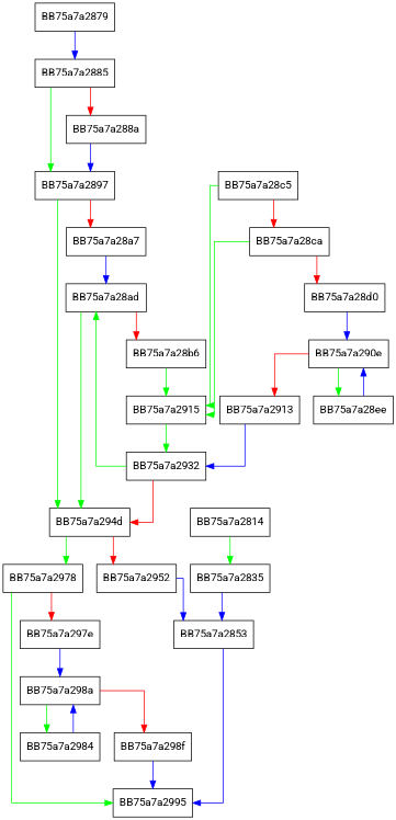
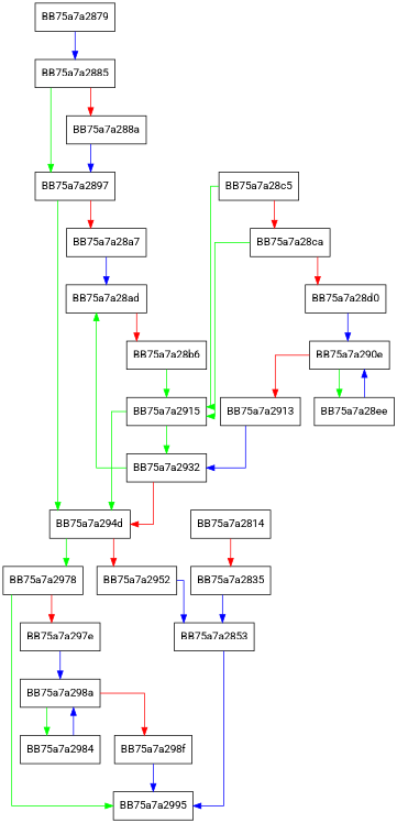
  digraph {
    fontname=Roboto
    splines=ortho
    node [fontname=Roboto shape=box]
    edge [color=blue fontname=Roboto]
    BB75a7a2814
    BB75a7a2835
    BB75a7a2853
    BB75a7a2885
    BB75a7a2897
    BB75a7a288a
    BB75a7a2879
    BB75a7a2995
    BB75a7a294d
    BB75a7a28a7
    BB75a7a2978
    BB75a7a2952
    BB75a7a28ad
    BB75a7a297e
    BB75a7a28b6
    BB75a7a2915
    BB75a7a2932
    BB75a7a28c5
    BB75a7a28ca
    BB75a7a28d0
    BB75a7a290e
    BB75a7a28ee
    BB75a7a2913
    BB75a7a298f
    BB75a7a298a
    BB75a7a2984
-   BB75a7a2814 -> BB75a7a2835 [color=green]
+   BB75a7a2814 -> BB75a7a2835 [color=red]
    BB75a7a2835 -> BB75a7a2853
    BB75a7a2853 -> BB75a7a2995
    BB75a7a2885 -> BB75a7a2897 [color=green]
    BB75a7a2885 -> BB75a7a288a [color=red]
    BB75a7a2897 -> BB75a7a294d [color=green]
    BB75a7a2897 -> BB75a7a28a7 [color=red]
    BB75a7a288a -> BB75a7a2897
    BB75a7a2879 -> BB75a7a2885
    BB75a7a294d -> BB75a7a2978 [color=green]
    BB75a7a294d -> BB75a7a2952 [color=red]
    BB75a7a28a7 -> BB75a7a28ad
    BB75a7a2978 -> BB75a7a2995 [color=green]
    BB75a7a2978 -> BB75a7a297e [color=red]
    BB75a7a2952 -> BB75a7a2853
-   BB75a7a28ad -> BB75a7a294d [color=green]
+   BB75a7a2915 -> BB75a7a294d [color=green]
    BB75a7a28ad -> BB75a7a28b6 [color=red]
    BB75a7a297e -> BB75a7a298a
    BB75a7a28b6 -> BB75a7a2915 [color=green]
    BB75a7a2915 -> BB75a7a2932 [color=green]
    BB75a7a2932 -> BB75a7a294d [color=red]
    BB75a7a2932 -> BB75a7a28ad [color=green]
    BB75a7a28c5 -> BB75a7a2915 [color=green]
    BB75a7a28c5 -> BB75a7a28ca [color=red]
    BB75a7a28ca -> BB75a7a2915 [color=green]
    BB75a7a28ca -> BB75a7a28d0 [color=red]
    BB75a7a28d0 -> BB75a7a290e
    BB75a7a290e -> BB75a7a28ee [color=green]
    BB75a7a290e -> BB75a7a2913 [color=red]
    BB75a7a28ee -> BB75a7a290e
    BB75a7a2913 -> BB75a7a2932
    BB75a7a298f -> BB75a7a2995
    BB75a7a298a -> BB75a7a298f [color=red]
    BB75a7a298a -> BB75a7a2984 [color=green]
    BB75a7a2984 -> BB75a7a298a
  }
